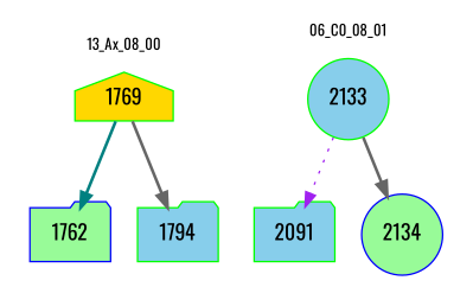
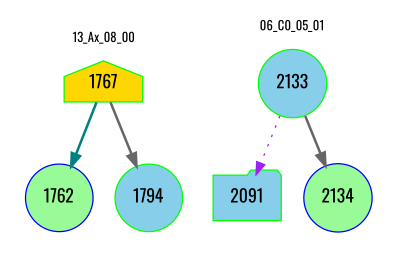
  digraph {
    fontname=Oswald
    node [color=green fillcolor=skyblue fontname=Oswald shape=folder style=filled]
    edge [color=gray40 fontname=Oswald style=bold]
-   n1 [fillcolor=gold label=1769 shape=house]
-   n2 [color=blue fillcolor=palegreen label=1762]
-   n3 [label=1794]
+   n1 [fillcolor=gold label=1767 shape=house]
+   n2 [color=blue fillcolor=palegreen label=1762 shape=circle]
+   n3 [label=1794 shape=circle]
    n4 [label=2133 shape=circle]
    n5 [label=2091]
    n6 [color=blue fillcolor=palegreen label=2134 shape=circle]
    subgraph cluster_1 {
      color=white
      fontsize=10
      label="13_Ax_08_00"
      n1
      n2
      n3
    }
    subgraph cluster_2 {
      color=white
      fontsize=10
-     label="06_C0_08_01"
+     label="06_C0_05_01"
      n4
      n5
      n6
    }
    n1 -> n2 [color=teal]
    n1 -> n3
    n4 -> n5 [color=purple style=dotted]
    n4 -> n6
  }
